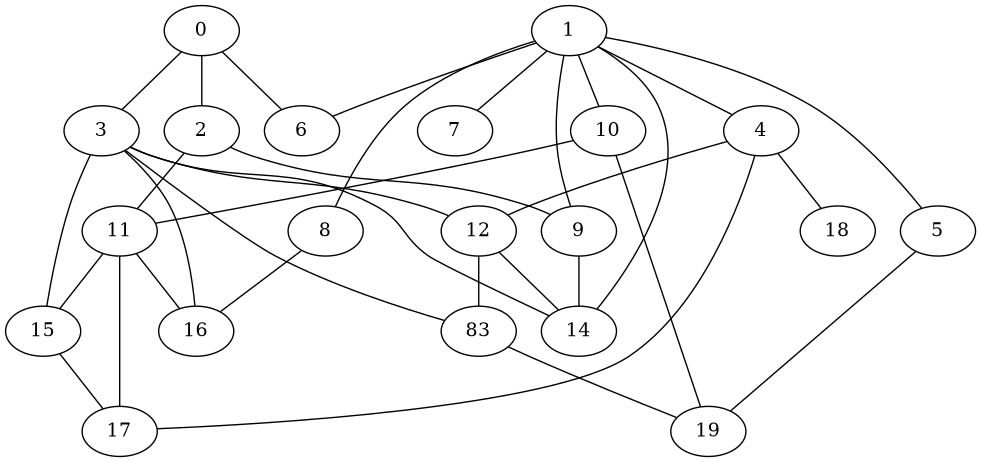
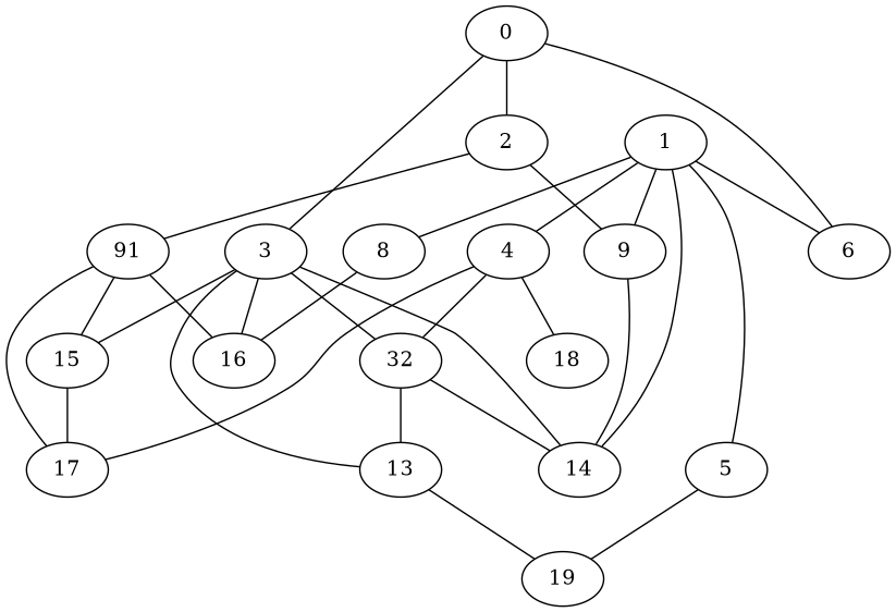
  graph {
    fontname="DejaVu Serif"
    node [fontname="DejaVu Serif"]
    edge [fontname="DejaVu Serif"]
    0
    2
    3
    6
    1
    4
    5
-   7
    8
    9
-   10
    14
-   11
-   12
-   13 [label=83]
+   11 [label=91]
+   12 [label=32]
+   13
    15
    16
    17
    18
    19
    0 -- 2
    0 -- 3
    0 -- 6
    2 -- 9
    2 -- 11
    3 -- 14
    3 -- 12
    3 -- 13
    3 -- 15
    3 -- 16
    1 -- 6
    1 -- 4
    1 -- 5
-   1 -- 7
    1 -- 8
    1 -- 9
-   1 -- 10
    1 -- 14
    4 -- 12
    4 -- 17
    4 -- 18
    5 -- 19
    8 -- 16
    9 -- 14
-   10 -- 11
-   10 -- 19
    11 -- 15
    11 -- 16
    11 -- 17
    12 -- 14
    12 -- 13
    13 -- 19
    15 -- 17
  }
